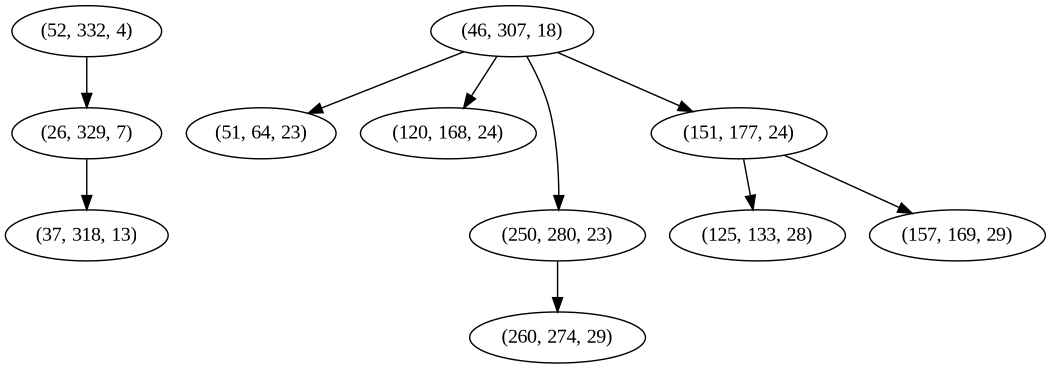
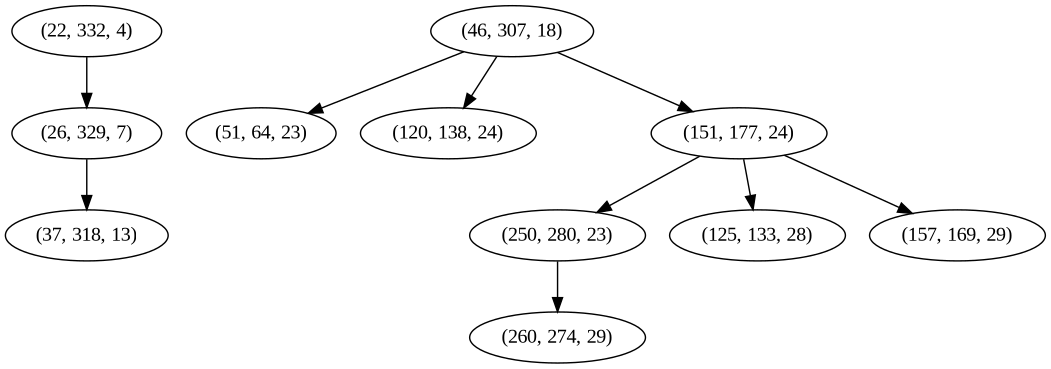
  digraph {
    fontname="Liberation Serif"
    node [fontname="Liberation Serif"]
    edge [fontname="Liberation Serif"]
-   "(22, 332, 4)" [label="(52, 332, 4)"]
+   "(22, 332, 4)"
    "(26, 329, 7)"
    "(37, 318, 13)"
    "(46, 307, 18)"
    "(51, 64, 23)"
-   "(120, 138, 24)" [label="(120, 168, 24)"]
+   "(120, 138, 24)"
    "(151, 177, 24)"
    "(250, 280, 23)"
    "(125, 133, 28)"
    "(157, 169, 29)"
    "(260, 274, 29)"
    "(22, 332, 4)" -> "(26, 329, 7)"
    "(26, 329, 7)" -> "(37, 318, 13)"
    "(46, 307, 18)" -> "(51, 64, 23)"
    "(46, 307, 18)" -> "(120, 138, 24)"
    "(46, 307, 18)" -> "(151, 177, 24)"
-   "(46, 307, 18)" -> "(250, 280, 23)"
+   "(151, 177, 24)" -> "(250, 280, 23)"
    "(151, 177, 24)" -> "(125, 133, 28)"
    "(151, 177, 24)" -> "(157, 169, 29)"
    "(250, 280, 23)" -> "(260, 274, 29)"
  }
